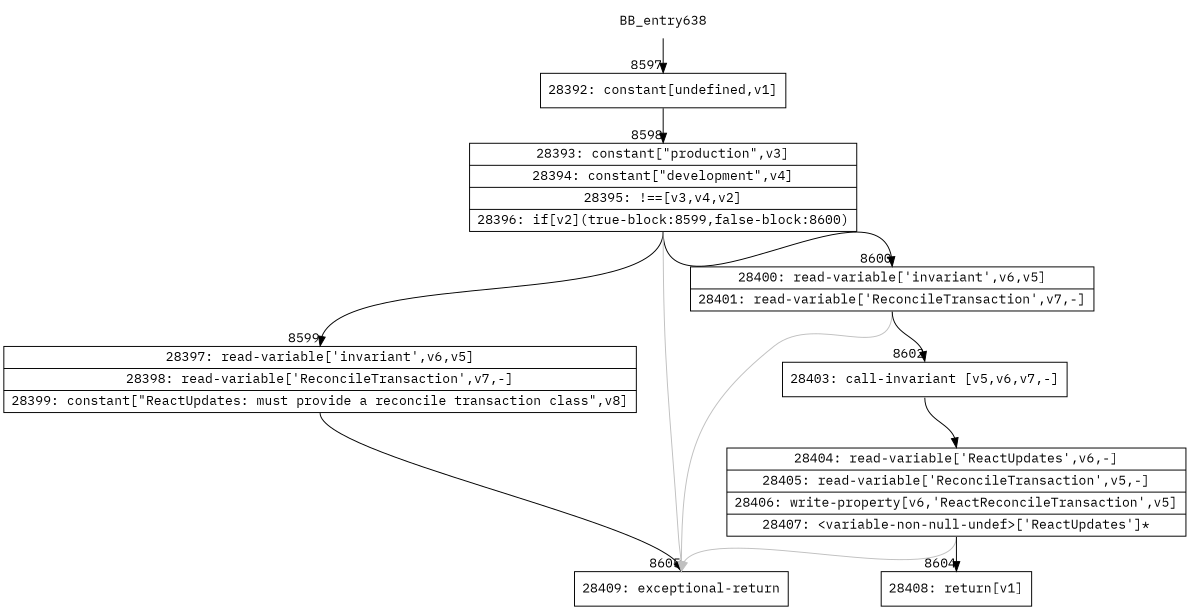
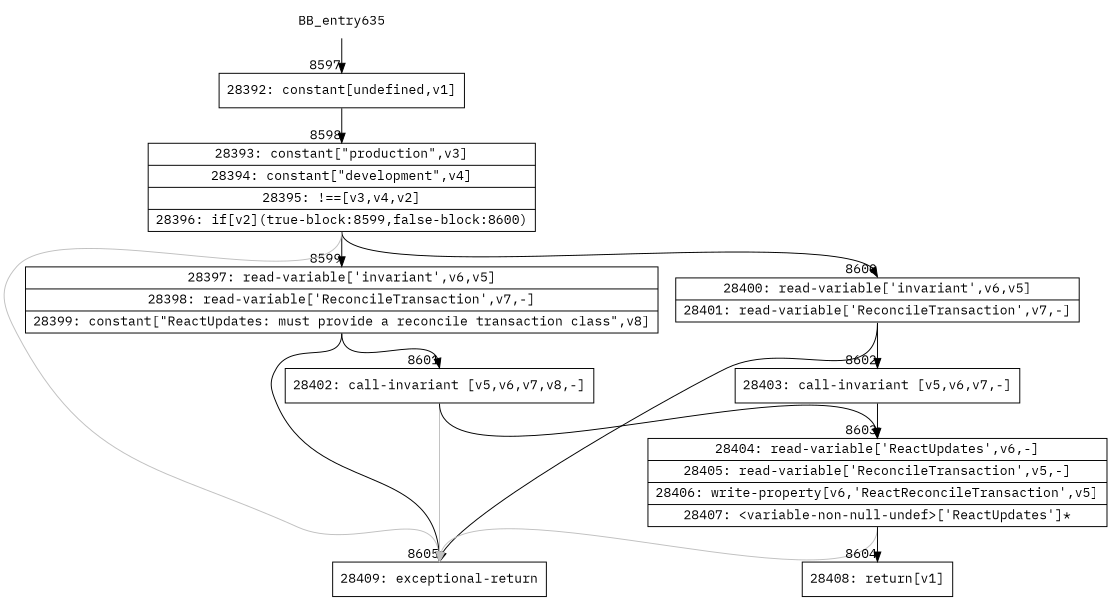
  digraph {
    fontname="IBM Plex Mono"
    rankdir=TD
    node [fontname="IBM Plex Mono" shape=record]
    edge [fontname="IBM Plex Mono" headport=n tailport=s]
-   BB_entry635 [shape=none label=BB_entry638]
+   BB_entry635 [shape=none]
    n2 [label="{28392: constant[undefined,v1]}"]
    n3 [label="{28393: constant[\"production\",v3]|28394: constant[\"development\",v4]|28395: !==[v3,v4,v2]|28396: if[v2](true-block:8599,false-block:8600)}"]
    n4 [label="{28397: read-variable['invariant',v6,v5]|28398: read-variable['ReconcileTransaction',v7,-]|28399: constant[\"ReactUpdates: must provide a reconcile transaction class\",v8]}"]
    n5 [label="{28400: read-variable['invariant',v6,v5]|28401: read-variable['ReconcileTransaction',v7,-]}"]
    n6 [label="{28409: exceptional-return}"]
+   n7 [label="{28402: call-invariant [v5,v6,v7,v8,-]}"]
    n8 [label="{28403: call-invariant [v5,v6,v7,-]}"]
    n9 [label="{28404: read-variable['ReactUpdates',v6,-]|28405: read-variable['ReconcileTransaction',v5,-]|28406: write-property[v6,'ReactReconcileTransaction',v5]|28407: \<variable-non-null-undef\>['ReactUpdates']*}"]
    n10 [label="{28408: return[v1]}"]
    BB_entry635 -> n2 [headlabel="    8597"]
    n2 -> n3 [headlabel="      8598"]
    n3 -> n4 [headlabel="      8599"]
    n3 -> n5 [headlabel="      8600"]
    n3 -> n6 [color=gray headlabel="      8605"]
    n4 -> n6 [color=black]
-   n5 -> n6 [color=gray]
+   n4 -> n7 [headlabel="      8601"]
+   n5 -> n6 [color=black]
    n5 -> n8 [headlabel="      8602"]
+   n7 -> n6 [color=gray]
+   n7 -> n9 [headlabel="      8603"]
    n8 -> n9
    n9 -> n6 [color=gray]
    n9 -> n10 [headlabel="      8604"]
  }
